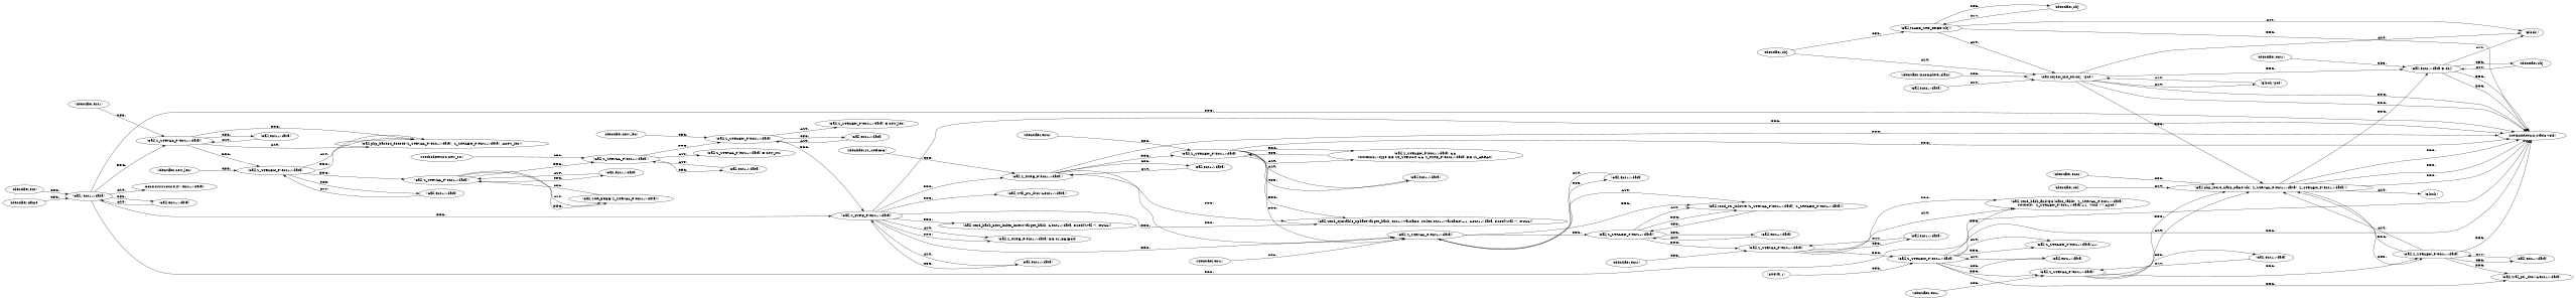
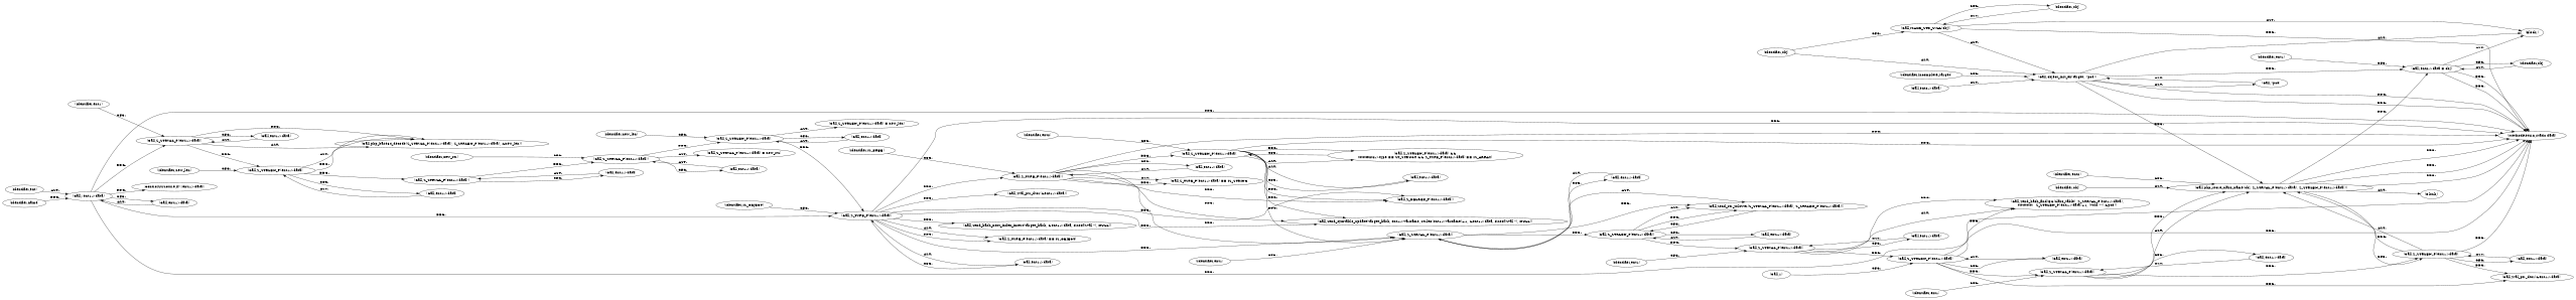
  digraph {
    rankdir=LR
    n1 [label="(Call,php_store_class_name(obj, Z_STRVAL_P(ent1->data), Z_STRLEN_P(ent1->data)))"]
    n2 [label="(Call,Z_STRLEN_P(ent1->data))"]
    n3 [label="(Call,ent2->data = obj)"]
-   n4 [label="(MethodReturn,static void)"]
+   n4 [label="(MethodReturn,static data)"]
    n5 [label="(Block,)"]
    n6 [label="(Call,zval_ptr_dtor(&ent1->data))"]
    n7 [label="(Call,ent1->data)"]
    n8 [label="(Block,)"]
    n9 [label="(Identifier,obj)"]
-   n10 [label="(Call,object_init_ex(obj, *pce))"]
-   n11 [label="(Block,*pce)"]
-   n12 [label="(Call,MAKE_STD_FREE(obj))"]
+   n10 [label="(Call,object_init_ex(target, *pce))"]
+   n11 [label="(Call,*pce)"]
+   n12 [label="(Call,MAKE_STD_ZVAL(obj))"]
    n13 [label="(Identifier,obj)"]
    n14 [label="(Call,Z_STRVAL_P(ent1->data))"]
    n15 [label="(Call,ent1->data)"]
    n16 [label="(Call,Z_STRLEN_P(ent1->data))"]
-   n17 [label="(Call,Z_STRLEN_P(ent1->data)+1)"]
    n18 [label="(Call,zend_hash_find(EG(class_table), Z_STRVAL_P(ent1->data),\n\t\t\t\t\t\t\t\t\t\t   Z_STRLEN_P(ent1->data)+1, (void **) &pce))"]
    n19 [label="(Call,ent1->data)"]
    n20 [label="(Call,Z_STRVAL_P(ent1->data))"]
    n21 [label="(Call,ent1->data)"]
    n22 [label="(Call,Z_STRLEN_P(ent1->data))"]
    n23 [label="(Call,zend_str_tolower(Z_STRVAL_P(ent1->data), Z_STRLEN_P(ent1->data)))"]
    n24 [label="(Call,ent1->data)"]
    n25 [label="(Call,Z_STRVAL_P(ent1->data))"]
    n26 [label="(Call,ent1->data)"]
    n27 [label="(Call,Z_TYPE_P(ent1->data))"]
    n28 [label="(Call,Z_STRLEN_P(ent1->data))"]
+   n29 [label="(Call,Z_DELREF_P(ent1->data))"]
    n30 [label="(Call,zend_symtable_update(target_hash, ent1->varname, strlen(ent1->varname)+1, &ent1->data, sizeof(zval *), NULL))"]
    n31 [label="(Call,ent1->data)"]
+   n32 [label="(Call,Z_TYPE_P(ent1->data) == IS_STRING)"]
    n33 [label="(Call,Z_STRLEN_P(ent1->data) &&\n\t\t\t\t\t\tent2->type == ST_STRUCT && Z_TYPE_P(ent2->data) == IS_ARRAY)"]
    n34 [label="(Call,ent1->data)"]
    n35 [label="(Call,Z_TYPE_P(ent1->data))"]
    n36 [label="(Call,zval_ptr_dtor(&ent1->data))"]
    n37 [label="(Call,zend_hash_next_index_insert(target_hash, &ent1->data, sizeof(zval *), NULL))"]
    n38 [label="(Call,Z_TYPE_P(ent1->data) == IS_OBJECT)"]
    n39 [label="(Call,ent1->data)"]
    n40 [label="(Call,!ent1->data)"]
    n41 [label="(Call,Z_STRVAL_P(ent1->data))"]
    n42 [label="(Call,ent1->data)"]
    n43 [label="(ControlStructure,if (!ent1->data))"]
    n44 [label="(Call,Z_STRLEN_P(ent1->data))"]
    n45 [label="(Call,php_base64_decode(Z_STRVAL_P(ent1->data), Z_STRLEN_P(ent1->data), &new_len))"]
    n46 [label="(Call,ent1->data)"]
    n47 [label="(Call,Z_STRLEN_P(ent1->data))"]
    n48 [label="(Call,ent1->data)"]
    n49 [label="(Call,Z_STRLEN_P(ent1->data) = new_len)"]
    n50 [label="(Call,Z_STRVAL_P(ent1->data))"]
    n51 [label="(Call,Z_STRVAL_P(ent1->data) = new_str)"]
    n52 [label="(Call,ent1->data)"]
    n53 [label="(Call,Z_STRVAL_P(ent1->data))"]
    n54 [label="(Call,ent1->data)"]
-   n55 [label="(Call,STR_FREE(Z_STRVAL_P(ent1->data)))"]
    n56 [label="(Call,ent1->data)"]
-   n57 [label="(Identifier,IS_STRING)"]
+   n57 [label="(Identifier,IS_FREE)"]
    n58 [label="(Identifier,new_len)"]
+   n59 [label="(Identifier,IS_OBJECT)"]
    n60 [label="(Identifier,ent2)"]
-   n61 [label="(MethodReturn,new_str)"]
+   n61 [label="(Identifier,new_str)"]
    n62 [label="(Identifier,obj)"]
-   n63 [label="(Literal,1)"]
+   n63 [label="(Call,1)"]
    n64 [label="(Identifier,ent1)"]
    n65 [label="(Identifier,ent1)"]
    n66 [label="(Identifier,ent1)"]
    n67 [label="(Identifier,ent)"]
    n68 [label="(Identifier,ent1)"]
    n69 [label="(Identifier,ent2)"]
-   n70 [label="(Identifier,incomplete_class)"]
+   n70 [label="(Identifier,incomplete_target)"]
    n71 [label="(Identifier,name)"]
    n72 [label="(Identifier,obj)"]
    n73 [label="(Identifier,new_len)"]
    n74 [label="(Identifier,ent1)"]
    n75 [label="(Call,ent2->data)"]
    n1 -> n2 [label="CFG: "]
    n1 -> n3 [label="DDG: "]
    n1 -> n4 [label="DDG: "]
    n1 -> n4 [label="DDG: "]
    n1 -> n4 [label="DDG: "]
    n1 -> n5 [label="AST: "]
    n2 -> n1 [label="AST: "]
    n2 -> n1 [label="DDG: "]
    n2 -> n4 [label="DDG: "]
    n2 -> n6 [label="DDG: "]
    n2 -> n7 [label="CFG: "]
    n3 -> n4 [label="DDG: "]
    n3 -> n4 [label="DDG: "]
    n3 -> n8 [label="AST: "]
    n3 -> n9 [label="CFG: "]
    n7 -> n2 [label="AST: "]
    n9 -> n3 [label="AST: "]
    n10 -> n1 [label="DDG: "]
    n10 -> n3 [label="DDG: "]
    n10 -> n4 [label="DDG: "]
    n10 -> n4 [label="DDG: "]
    n10 -> n8 [label="AST: "]
    n10 -> n11 [label="AST: "]
    n11 -> n10 [label="AST: "]
    n12 -> n4 [label="DDG: "]
    n12 -> n8 [label="AST: "]
    n12 -> n10 [label="AST: "]
    n12 -> n13 [label="CFG: "]
    n13 -> n12 [label="AST: "]
    n14 -> n1 [label="AST: "]
    n14 -> n1 [label="DDG: "]
    n14 -> n2 [label="DDG: "]
    n14 -> n15 [label="CFG: "]
    n15 -> n14 [label="AST: "]
    n16 -> n4 [label="DDG: "]
    n16 -> n6 [label="DDG: "]
    n16 -> n14 [label="DDG: "]
-   n16 -> n17 [label="AST: "]
-   n16 -> n17 [label="DDG: "]
    n16 -> n18 [label="DDG: "]
    n16 -> n19 [label="CFG: "]
    n19 -> n16 [label="AST: "]
    n20 -> n16 [label="DDG: "]
    n20 -> n18 [label="AST: "]
    n20 -> n18 [label="DDG: "]
    n20 -> n21 [label="CFG: "]
    n21 -> n20 [label="AST: "]
    n22 -> n20 [label="DDG: "]
    n22 -> n23 [label="AST: "]
    n22 -> n23 [label="DDG: "]
    n22 -> n24 [label="CFG: "]
    n23 -> n22 [label="CFG: "]
    n24 -> n22 [label="AST: "]
    n25 -> n22 [label="DDG: "]
    n25 -> n23 [label="AST: "]
    n25 -> n23 [label="DDG: "]
    n25 -> n26 [label="CFG: "]
    n26 -> n25 [label="AST: "]
    n27 -> n4 [label="DDG: "]
    n27 -> n25 [label="DDG: "]
    n27 -> n28 [label="DDG: "]
+   n27 -> n29 [label="DDG: "]
    n27 -> n30 [label="DDG: "]
    n27 -> n31 [label="CFG: "]
+   n27 -> n32 [label="AST: "]
+   n27 -> n32 [label="DDG: "]
    n28 -> n4 [label="DDG: "]
    n28 -> n25 [label="DDG: "]
+   n28 -> n29 [label="DDG: "]
    n28 -> n30 [label="DDG: "]
    n28 -> n33 [label="AST: "]
    n28 -> n33 [label="DDG: "]
    n28 -> n34 [label="CFG: "]
    n31 -> n27 [label="AST: "]
    n33 -> n28 [label="CFG: "]
    n34 -> n28 [label="AST: "]
    n35 -> n4 [label="DDG: "]
    n35 -> n25 [label="DDG: "]
    n35 -> n27 [label="DDG: "]
+   n35 -> n29 [label="DDG: "]
    n35 -> n30 [label="DDG: "]
    n35 -> n36 [label="DDG: "]
    n35 -> n37 [label="DDG: "]
    n35 -> n38 [label="AST: "]
    n35 -> n38 [label="DDG: "]
    n35 -> n39 [label="CFG: "]
    n39 -> n35 [label="AST: "]
    n40 -> n4 [label="DDG: "]
    n40 -> n4 [label="DDG: "]
    n40 -> n35 [label="DDG: "]
    n40 -> n41 [label="DDG: "]
    n40 -> n42 [label="CFG: "]
-   n40 -> n43 [label="AST: "]
+   n40 -> n43 [label="DDG: "]
    n41 -> n44 [label="DDG: "]
    n41 -> n45 [label="AST: "]
    n41 -> n45 [label="DDG: "]
    n41 -> n46 [label="CFG: "]
    n42 -> n40 [label="AST: "]
    n44 -> n45 [label="AST: "]
    n44 -> n45 [label="DDG: "]
    n44 -> n53 [label="DDG: "]
    n44 -> n56 [label="CFG: "]
    n46 -> n41 [label="AST: "]
    n47 -> n35 [label="DDG: "]
    n47 -> n48 [label="CFG: "]
    n47 -> n49 [label="AST: "]
    n48 -> n47 [label="AST: "]
    n50 -> n47 [label="DDG: "]
    n50 -> n51 [label="AST: "]
    n50 -> n52 [label="CFG: "]
    n52 -> n50 [label="AST: "]
    n53 -> n50 [label="DDG: "]
    n53 -> n54 [label="CFG: "]
-   n53 -> n55 [label="AST: "]
-   n53 -> n55 [label="DDG: "]
    n54 -> n53 [label="AST: "]
-   n55 -> n53 [label="CFG: "]
    n56 -> n44 [label="AST: "]
    n57 -> n27 [label="CFG: "]
    n58 -> n44 [label="CFG: "]
+   n59 -> n35 [label="CFG: "]
    n60 -> n28 [label="CFG: "]
    n61 -> n50 [label="CFG: "]
    n62 -> n1 [label="AST: "]
    n63 -> n16 [label="CFG: "]
    n64 -> n41 [label="CFG: "]
    n65 -> n20 [label="CFG: "]
    n66 -> n14 [label="CFG: "]
-   n67 -> n40 [label="CFG: "]
+   n67 -> n40 [label="AST: "]
    n68 -> n3 [label="CFG: "]
    n69 -> n1 [label="CFG: "]
    n70 -> n10 [label="CFG: "]
-   n71 -> n40 [label="CFG: "]
+   n71 -> n40 [label="DDG: "]
    n72 -> n10 [label="AST: "]
    n72 -> n12 [label="CFG: "]
    n73 -> n47 [label="CFG: "]
    n74 -> n25 [label="CFG: "]
    n75 -> n10 [label="AST: "]
  }
